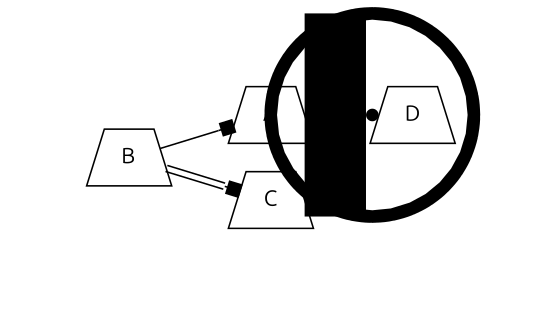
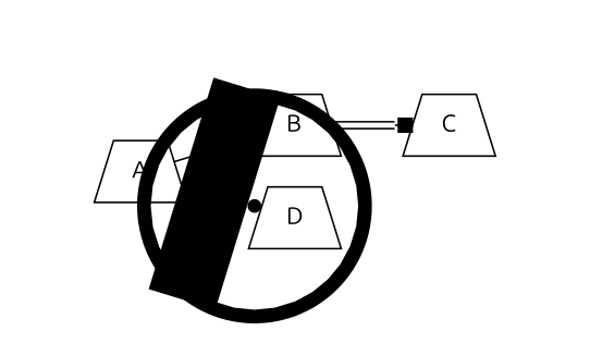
  digraph {
    fontname=Ubuntu
    rankdir=LR
    node [fontname=Ubuntu shape=trapezium]
    edge [arrowhead=box fontname=Ubuntu]
    A
    B
    D
    C
-   B -> A
+   A -> B
    A -> D [arrowhead=dot penwidth=129]
    B -> C [color="black:invis:black"]
  }
